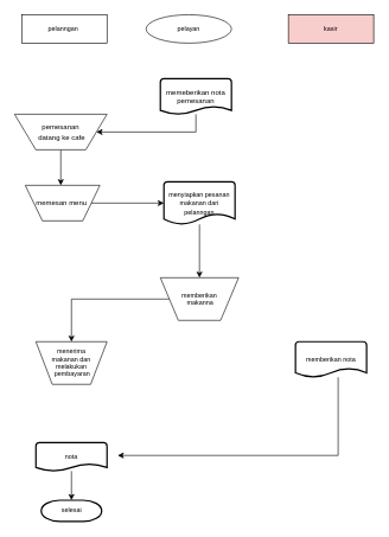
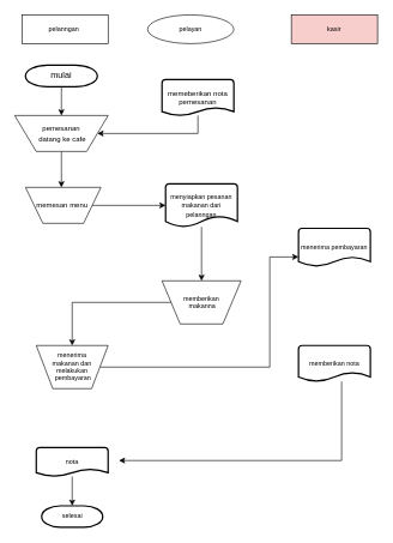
  <mxCell id="0" />
  <mxCell id="1" parent="0" />
+ <mxCell id="2" style="edgeStyle=orthogonalEdgeStyle;rounded=0;orthogonalLoop=1;jettySize=auto;html=1;exitX=0.5;exitY=1;exitDx=0;exitDy=0;exitPerimeter=0;entryX=0.5;entryY=0;entryDx=0;entryDy=0;fontSize=10;" edge="1" parent="1" source="3" target="5"><mxGeometry relative="1" as="geometry" /></mxCell>
+ <mxCell id="3" value="mulai" style="strokeWidth=2;html=1;shape=mxgraph.flowchart.terminator;whiteSpace=wrap;" vertex="1" parent="1"><mxGeometry x="35" y="90" width="100" height="30" as="geometry" /></mxCell>
  <mxCell id="4" style="edgeStyle=orthogonalEdgeStyle;rounded=0;orthogonalLoop=1;jettySize=auto;html=1;exitX=0.5;exitY=1;exitDx=0;exitDy=0;fontSize=10;" edge="1" parent="1" source="5"><mxGeometry relative="1" as="geometry"><mxPoint x="85" y="260" as="targetPoint" /></mxGeometry></mxCell>
  <mxCell id="5" value="&lt;font style=&quot;font-size: 10px;&quot;&gt;pemesanan&lt;br&gt;&amp;nbsp;datang ke cafe&lt;/font&gt;" style="verticalLabelPosition=middle;verticalAlign=middle;html=1;shape=trapezoid;perimeter=trapezoidPerimeter;whiteSpace=wrap;size=0.23;arcSize=10;flipV=1;labelPosition=center;align=center;" vertex="1" parent="1"><mxGeometry x="20" y="160" width="130" height="50" as="geometry" /></mxCell>
  <mxCell id="6" style="edgeStyle=orthogonalEdgeStyle;rounded=0;orthogonalLoop=1;jettySize=auto;html=1;exitX=1;exitY=0.5;exitDx=0;exitDy=0;entryX=0;entryY=0.5;entryDx=0;entryDy=0;entryPerimeter=0;fontSize=9;" edge="1" parent="1" source="7" target="11"><mxGeometry relative="1" as="geometry" /></mxCell>
  <mxCell id="7" value="memesan menu&amp;nbsp;" style="verticalLabelPosition=middle;verticalAlign=middle;html=1;shape=trapezoid;perimeter=trapezoidPerimeter;whiteSpace=wrap;size=0.23;arcSize=10;flipV=1;labelPosition=center;align=center;fontSize=10;" vertex="1" parent="1"><mxGeometry x="35" y="260" width="105" height="50" as="geometry" /></mxCell>
  <mxCell id="8" style="edgeStyle=orthogonalEdgeStyle;rounded=0;orthogonalLoop=1;jettySize=auto;html=1;fontSize=9;" edge="1" parent="1" source="9" target="5"><mxGeometry relative="1" as="geometry"><Array as="points"><mxPoint x="275" y="185" /></Array></mxGeometry></mxCell>
  <mxCell id="9" value="memeberikan nota pemesanan" style="strokeWidth=2;html=1;shape=mxgraph.flowchart.document2;whiteSpace=wrap;size=0.22;fontSize=10;" vertex="1" parent="1"><mxGeometry x="225" y="110" width="100" height="50" as="geometry" /></mxCell>
  <mxCell id="10" style="edgeStyle=orthogonalEdgeStyle;rounded=0;orthogonalLoop=1;jettySize=auto;html=1;entryX=0.5;entryY=0;entryDx=0;entryDy=0;fontSize=9;" edge="1" parent="1" source="11" target="13"><mxGeometry relative="1" as="geometry" /></mxCell>
  <mxCell id="11" value="&lt;font style=&quot;font-size: 9px;&quot;&gt;menyiapkan pesanan makanan dari pelanngan&lt;/font&gt;" style="strokeWidth=2;html=1;shape=mxgraph.flowchart.document2;whiteSpace=wrap;size=0.25;fontSize=10;" vertex="1" parent="1"><mxGeometry x="230" y="255" width="100" height="60" as="geometry" /></mxCell>
  <mxCell id="12" style="edgeStyle=orthogonalEdgeStyle;rounded=0;orthogonalLoop=1;jettySize=auto;html=1;exitX=0;exitY=0.5;exitDx=0;exitDy=0;fontSize=9;" edge="1" parent="1" source="13" target="15"><mxGeometry relative="1" as="geometry"><mxPoint x="95" y="500" as="targetPoint" /></mxGeometry></mxCell>
  <mxCell id="13" value="memberikan&lt;br&gt;&amp;nbsp;makanna" style="verticalLabelPosition=middle;verticalAlign=middle;html=1;shape=trapezoid;perimeter=trapezoidPerimeter;whiteSpace=wrap;size=0.23;arcSize=10;flipV=1;labelPosition=center;align=center;fontSize=9;" vertex="1" parent="1"><mxGeometry x="225" y="390" width="110" height="60" as="geometry" /></mxCell>
+ <mxCell id="14" style="edgeStyle=orthogonalEdgeStyle;rounded=0;orthogonalLoop=1;jettySize=auto;html=1;exitX=1;exitY=0.5;exitDx=0;exitDy=0;entryX=0;entryY=0.75;entryDx=0;entryDy=0;entryPerimeter=0;fontSize=9;" edge="1" parent="1" source="15" target="19"><mxGeometry relative="1" as="geometry"><Array as="points"><mxPoint x="375" y="510" /><mxPoint x="375" y="356" /></Array></mxGeometry></mxCell>
  <mxCell id="15" value="menerima&lt;br&gt;makanan dan&lt;br&gt;melakukan&lt;br&gt;&amp;nbsp;pembayaran" style="verticalLabelPosition=middle;verticalAlign=middle;html=1;shape=trapezoid;perimeter=trapezoidPerimeter;whiteSpace=wrap;size=0.23;arcSize=10;flipV=1;labelPosition=center;align=center;fontSize=9;" vertex="1" parent="1"><mxGeometry x="50" y="480" width="100" height="60" as="geometry" /></mxCell>
  <mxCell id="16" style="edgeStyle=orthogonalEdgeStyle;rounded=0;orthogonalLoop=1;jettySize=auto;html=1;entryX=0.5;entryY=0;entryDx=0;entryDy=0;entryPerimeter=0;fontSize=9;" edge="1" parent="1" source="17" target="18"><mxGeometry relative="1" as="geometry" /></mxCell>
  <mxCell id="17" value="nota" style="strokeWidth=2;html=1;shape=mxgraph.flowchart.document2;whiteSpace=wrap;size=0.25;fontSize=9;" vertex="1" parent="1"><mxGeometry x="50" y="622" width="100" height="40" as="geometry" /></mxCell>
  <mxCell id="18" value="selesai" style="strokeWidth=2;html=1;shape=mxgraph.flowchart.terminator;whiteSpace=wrap;fontSize=9;" vertex="1" parent="1"><mxGeometry x="57.5" y="703" width="85" height="30" as="geometry" /></mxCell>
+ <mxCell id="19" value="menerima pembayaran" style="strokeWidth=2;html=1;shape=mxgraph.flowchart.document2;whiteSpace=wrap;size=0.25;fontSize=9;" vertex="1" parent="1"><mxGeometry x="415" y="317" width="100" height="53" as="geometry" /></mxCell>
  <mxCell id="20" style="edgeStyle=orthogonalEdgeStyle;rounded=0;orthogonalLoop=1;jettySize=auto;html=1;fontSize=9;" edge="1" parent="1" source="21"><mxGeometry relative="1" as="geometry"><mxPoint x="165" y="640" as="targetPoint" /><Array as="points"><mxPoint x="475" y="640" /></Array></mxGeometry></mxCell>
  <mxCell id="21" value="memberikan nota" style="strokeWidth=2;html=1;shape=mxgraph.flowchart.document2;whiteSpace=wrap;size=0.25;fontSize=9;" vertex="1" parent="1"><mxGeometry x="415" y="480" width="100" height="50" as="geometry" /></mxCell>
  <mxCell id="22" value="pelanngan&amp;nbsp;" style="whiteSpace=wrap;html=1;fontSize=9;" vertex="1" parent="1"><mxGeometry x="30" y="20" width="120" height="40" as="geometry" /></mxCell>
  <mxCell id="23" style="edgeStyle=orthogonalEdgeStyle;rounded=0;orthogonalLoop=1;jettySize=auto;html=1;exitX=0.5;exitY=1;exitDx=0;exitDy=0;fontSize=9;" edge="1" parent="1" source="22" target="22"><mxGeometry relative="1" as="geometry" /></mxCell>
  <mxCell id="24" value="pelayan" style="ellipse;whiteSpace=wrap;html=1;fontSize=9;" vertex="1" parent="1"><mxGeometry x="205" y="20" width="120" height="40" as="geometry" /></mxCell>
  <mxCell id="25" value="kasir" style="whiteSpace=wrap;html=1;fontSize=9;fillColor=#f8cecc;" vertex="1" parent="1"><mxGeometry x="405" y="20" width="120" height="40" as="geometry" /></mxCell>
